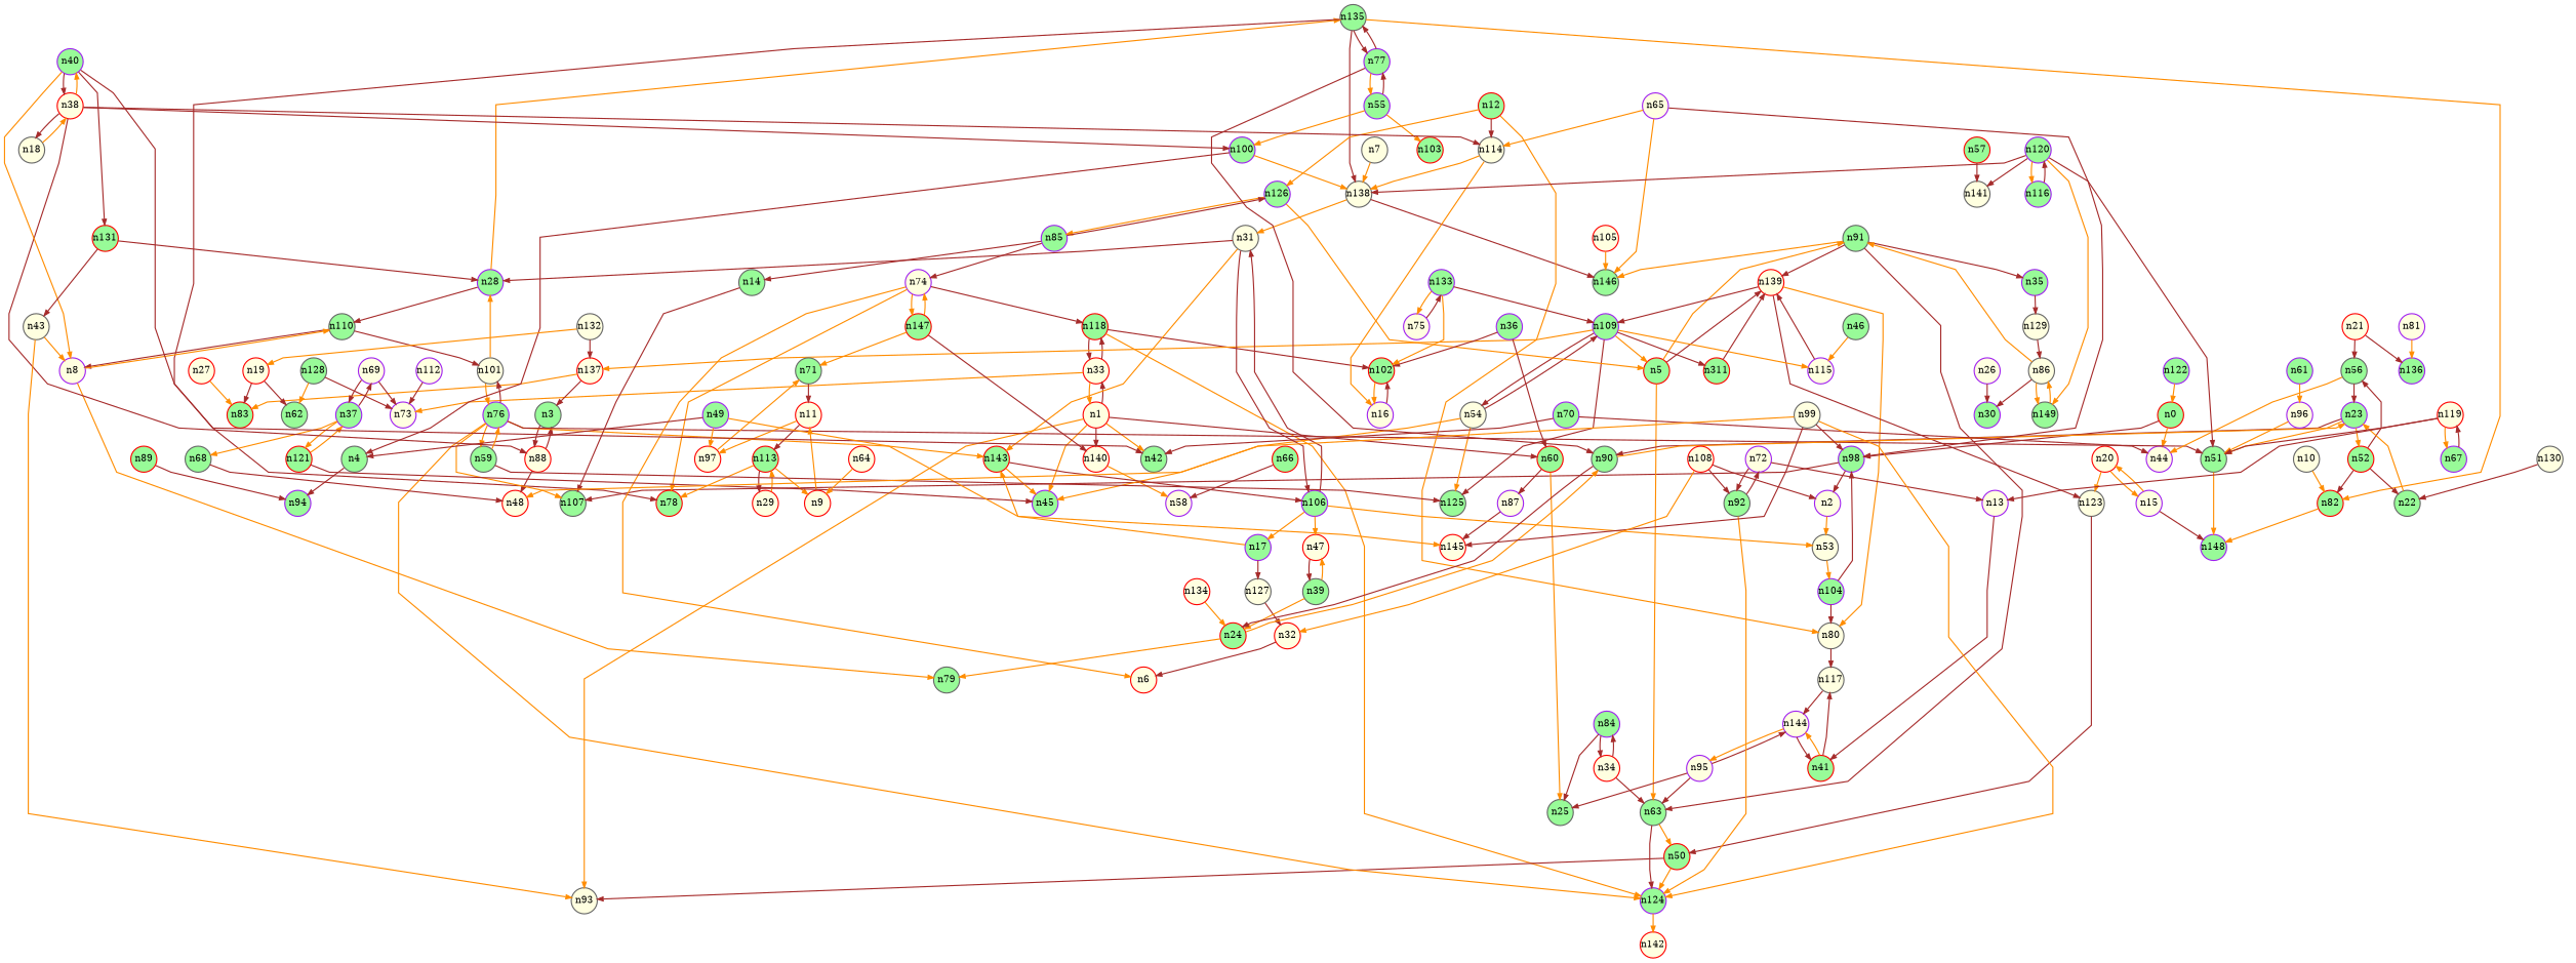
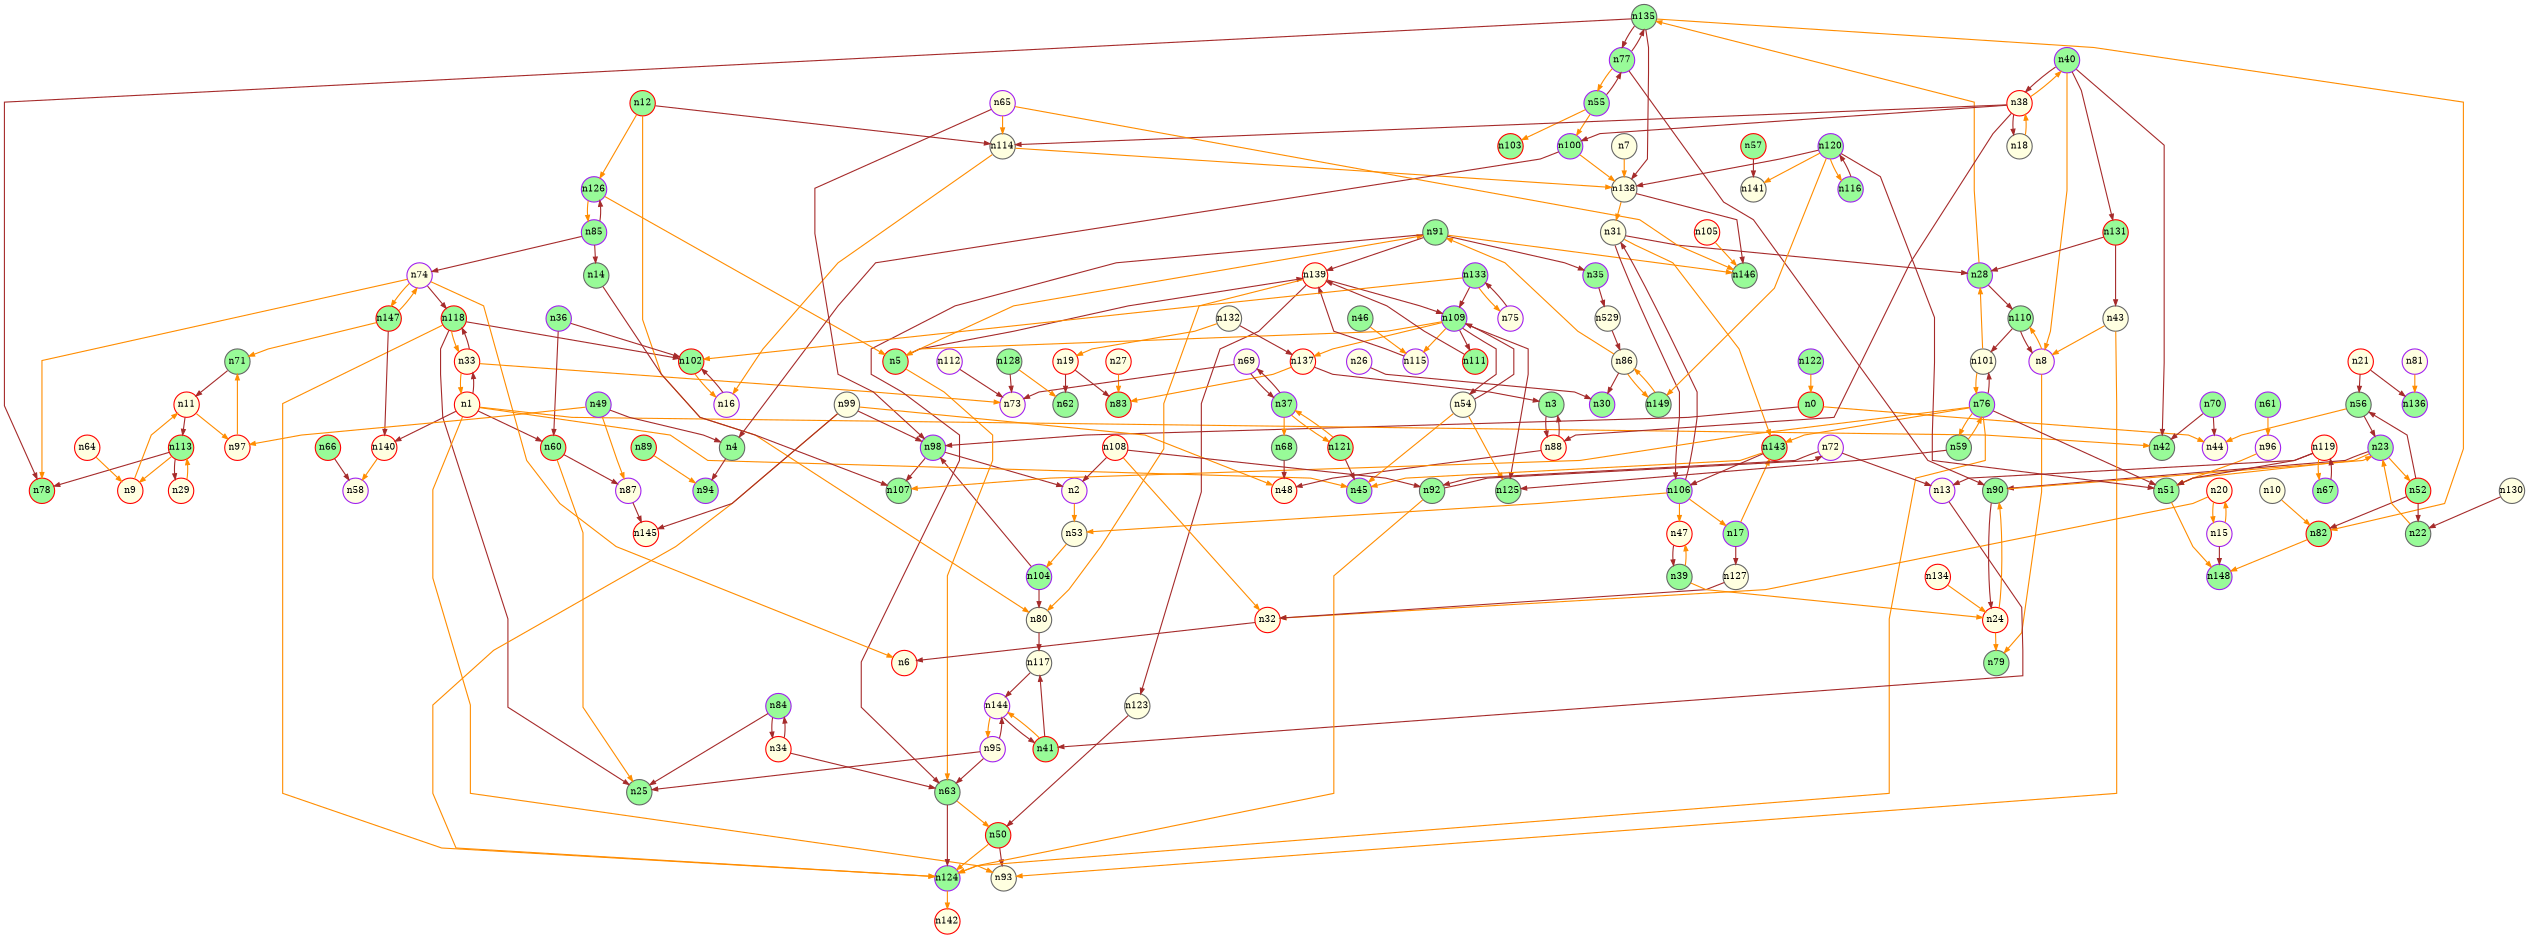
  digraph {
    fontsize=8
    nodesep=0.22
    nodesize=0.32
    ranksep=0.22
    splines=polyline
    node [color=purple fillcolor=palegreen fixedsize=shape fontsize=8 shape=circle style=filled]
    edge [arrowsize=0.5 color=brown]
    n0 [color=red width=0.32]
    n44 [fillcolor=lightyellow width=0.32]
    n98 [width=0.32]
    n2 [fillcolor=lightyellow width=0.32]
    n107 [color=gray40 width=0.32]
    n53 [color=gray40 fillcolor=lightyellow width=0.32]
    n104 [width=0.32]
    n33 [color=red fillcolor=lightyellow width=0.32]
    n73 [fillcolor=lightyellow width=0.32]
    n118 [color=red width=0.32]
    n1 [color=red fillcolor=lightyellow width=0.32]
    n25 [color=gray40 width=0.32]
    n124 [width=0.32]
    n102 [color=red width=0.32]
    n42 [color=gray40 width=0.32]
    n45 [width=0.32]
    n60 [color=red width=0.32]
    n93 [color=gray40 fillcolor=lightyellow width=0.32]
    n140 [color=red fillcolor=lightyellow width=0.32]
    n142 [color=red fillcolor=lightyellow width=0.32]
    n16 [fillcolor=lightyellow width=0.32]
    n87 [fillcolor=lightyellow width=0.32]
    n58 [fillcolor=lightyellow width=0.32]
    n145 [color=red fillcolor=lightyellow width=0.32]
    n80 [color=gray40 fillcolor=lightyellow width=0.32]
    n117 [color=gray40 fillcolor=lightyellow width=0.32]
    n88 [color=red fillcolor=lightyellow width=0.32]
    n48 [color=red fillcolor=lightyellow width=0.32]
    n3 [color=gray40 width=0.32]
    n4 [color=gray40 width=0.32]
    n94 [width=0.32]
    n63 [color=gray40 width=0.32]
    n50 [color=red width=0.32]
    n5 [color=red width=0.32]
    n91 [color=gray40 width=0.32]
    n139 [color=red fillcolor=lightyellow width=0.32]
    n35 [width=0.32]
    n146 [color=gray40 width=0.32]
    n109 [width=0.32]
    n123 [color=gray40 fillcolor=lightyellow width=0.32]
-   n129 [color=gray40 fillcolor=lightyellow width=0.32]
+   n129 [color=gray40 fillcolor=lightyellow width=0.32 label=n529]
    n115 [fillcolor=lightyellow width=0.32]
    n54 [color=gray40 fillcolor=lightyellow width=0.32]
    n125 [color=gray40 width=0.32]
-   n111 [color=red width=0.32 label=n311]
+   n111 [color=red width=0.32]
    n137 [color=red fillcolor=lightyellow width=0.32]
    n86 [color=gray40 fillcolor=lightyellow width=0.32]
    n138 [color=gray40 fillcolor=lightyellow width=0.32]
    n31 [color=gray40 fillcolor=lightyellow width=0.32]
    n143 [color=red width=0.32]
    n106 [width=0.32]
    n28 [width=0.32]
    n17 [width=0.32]
    n47 [color=red fillcolor=lightyellow width=0.32]
    n110 [color=gray40 width=0.32]
    n135 [color=gray40 width=0.32]
    n7 [color=gray40 fillcolor=lightyellow width=0.32]
    n8 [fillcolor=lightyellow width=0.32]
    n79 [color=gray40 width=0.32]
    n101 [color=gray40 fillcolor=lightyellow width=0.32]
    n76 [width=0.32]
    n11 [color=red fillcolor=lightyellow width=0.32]
    n97 [color=red fillcolor=lightyellow width=0.32]
    n113 [color=red width=0.32]
    n71 [color=gray40 width=0.32]
    n9 [color=red fillcolor=lightyellow width=0.32]
    n78 [color=red width=0.32]
    n29 [color=red fillcolor=lightyellow width=0.32]
    n82 [color=red width=0.32]
    n148 [width=0.32]
    n10 [color=gray40 fillcolor=lightyellow width=0.32]
    n144 [fillcolor=lightyellow width=0.32]
    n41 [color=red width=0.32]
    n95 [fillcolor=lightyellow width=0.32]
    n12 [color=red width=0.32]
    n114 [color=gray40 fillcolor=lightyellow width=0.32]
    n126 [width=0.32]
    n85 [width=0.32]
    n14 [color=gray40 width=0.32]
    n74 [fillcolor=lightyellow width=0.32]
    n6 [color=red fillcolor=lightyellow width=0.32]
    n147 [color=red width=0.32]
    n13 [fillcolor=lightyellow width=0.32]
    n15 [fillcolor=lightyellow width=0.32]
    n20 [color=red fillcolor=lightyellow width=0.32]
    n32 [color=red fillcolor=lightyellow width=0.32]
    n127 [color=gray40 fillcolor=lightyellow width=0.32]
    n39 [color=gray40 width=0.32]
    n19 [color=red fillcolor=lightyellow width=0.32]
    n62 [color=gray40 width=0.32]
    n83 [color=red width=0.32]
    n56 [color=gray40 width=0.32]
    n23 [width=0.32]
    n51 [color=gray40 width=0.32]
    n52 [color=red width=0.32]
    n90 [color=gray40 width=0.32]
    n22 [color=gray40 width=0.32]
-   n24 [color=red width=0.32]
+   n24 [color=red fillcolor=lightyellow width=0.32]
    n21 [color=red fillcolor=lightyellow width=0.32]
    n136 [width=0.32]
    n26 [fillcolor=lightyellow width=0.32]
    n30 [width=0.32]
    n27 [color=red fillcolor=lightyellow width=0.32]
    n77 [width=0.32]
    n55 [width=0.32]
    n100 [width=0.32]
    n103 [color=red width=0.32]
    n34 [color=red fillcolor=lightyellow width=0.32]
    n84 [width=0.32]
    n36 [width=0.32]
    n68 [color=gray40 width=0.32]
    n37 [width=0.32]
    n121 [color=red width=0.32]
    n69 [fillcolor=lightyellow width=0.32]
    n18 [color=gray40 fillcolor=lightyellow width=0.32]
    n38 [color=red fillcolor=lightyellow width=0.32]
    n40 [width=0.32]
    n131 [color=red width=0.32]
    n43 [color=gray40 fillcolor=lightyellow width=0.32]
    n46 [color=gray40 width=0.32]
    n49 [width=0.32]
    n57 [color=red width=0.32]
    n141 [color=gray40 fillcolor=lightyellow width=0.32]
    n59 [color=gray40 width=0.32]
    n96 [fillcolor=lightyellow width=0.32]
    n61 [width=0.32]
    n64 [color=red fillcolor=lightyellow width=0.32]
    n65 [fillcolor=lightyellow width=0.32]
    n66 [color=red width=0.32]
    n70 [width=0.32]
    n72 [fillcolor=lightyellow width=0.32]
    n92 [color=gray40 width=0.32]
    n81 [fillcolor=lightyellow width=0.32]
    n149 [color=gray40 width=0.32]
    n89 [color=red width=0.32]
    n99 [color=gray40 fillcolor=lightyellow width=0.32]
    n105 [color=red fillcolor=lightyellow width=0.32]
    n108 [color=red fillcolor=lightyellow width=0.32]
    n112 [fillcolor=lightyellow width=0.32]
    n119 [color=red fillcolor=lightyellow width=0.32]
    n67 [width=0.32]
    n120 [width=0.32]
    n116 [width=0.32]
    n122 [width=0.32]
    n128 [color=gray40 width=0.32]
    n130 [color=gray40 fillcolor=lightyellow width=0.32]
    n132 [color=gray40 fillcolor=lightyellow width=0.32]
    n75 [fillcolor=lightyellow width=0.32]
    n133 [width=0.32]
    n134 [color=red fillcolor=lightyellow width=0.32]
    n0 -> n44 [color=darkorange]
    n0 -> n98
    n98 -> n2
    n98 -> n107
    n2 -> n53 [color=darkorange]
    n53 -> n104 [color=darkorange]
    n104 -> n98
    n104 -> n80
    n33 -> n73 [color=darkorange]
    n33 -> n118
    n33 -> n1 [color=darkorange]
-   n118 -> n33
+   n118 -> n33 [color=darkorange]
+   n118 -> n25
    n118 -> n124 [color=darkorange]
    n118 -> n102
    n1 -> n33
    n1 -> n42 [color=darkorange]
    n1 -> n45 [color=darkorange]
    n1 -> n60
    n1 -> n93 [color=darkorange]
    n1 -> n140
    n124 -> n142 [color=darkorange]
    n102 -> n16 [color=darkorange]
    n60 -> n25 [color=darkorange]
    n60 -> n87
    n140 -> n58 [color=darkorange]
    n16 -> n102
    n87 -> n145
    n80 -> n117
    n117 -> n144
    n88 -> n48
    n88 -> n3
    n3 -> n88
    n4 -> n94
    n63 -> n124
    n63 -> n50 [color=darkorange]
    n50 -> n124 [color=darkorange]
    n50 -> n93
    n5 -> n63 [color=darkorange]
    n5 -> n91 [color=darkorange]
    n5 -> n139
    n91 -> n63
    n91 -> n139
    n91 -> n35
    n91 -> n146 [color=darkorange]
    n139 -> n80 [color=darkorange]
    n139 -> n109
    n139 -> n123
    n35 -> n129
    n109 -> n5 [color=darkorange]
    n109 -> n115 [color=darkorange]
    n109 -> n54
    n109 -> n125
    n109 -> n111
    n109 -> n137 [color=darkorange]
    n123 -> n50
    n129 -> n86
    n115 -> n139
    n54 -> n45 [color=darkorange]
    n54 -> n109
    n54 -> n125 [color=darkorange]
    n111 -> n139
    n137 -> n3
    n137 -> n83 [color=darkorange]
    n86 -> n91 [color=darkorange]
    n86 -> n30
    n86 -> n149 [color=darkorange]
    n138 -> n146
    n138 -> n31 [color=darkorange]
    n31 -> n143 [color=darkorange]
    n31 -> n106
    n31 -> n28
    n143 -> n45 [color=darkorange]
    n143 -> n106
    n106 -> n53 [color=darkorange]
    n106 -> n31
    n106 -> n17 [color=darkorange]
    n106 -> n47 [color=darkorange]
    n28 -> n110
    n28 -> n135 [color=darkorange]
    n17 -> n143 [color=darkorange]
    n17 -> n127
    n47 -> n39
    n110 -> n8
    n110 -> n101
    n135 -> n138
    n135 -> n78
    n135 -> n82 [color=darkorange]
    n135 -> n77
    n7 -> n138 [color=darkorange]
    n8 -> n110 [color=darkorange]
    n8 -> n79 [color=darkorange]
    n101 -> n28 [color=darkorange]
    n101 -> n76 [color=darkorange]
    n76 -> n107 [color=darkorange]
    n76 -> n124 [color=darkorange]
    n76 -> n143 [color=darkorange]
    n76 -> n101
    n76 -> n51
    n76 -> n59 [color=darkorange]
    n11 -> n97 [color=darkorange]
    n11 -> n113
    n97 -> n71 [color=darkorange]
    n113 -> n9 [color=darkorange]
-   n113 -> n78 [color=darkorange]
+   n113 -> n78
    n113 -> n29
    n71 -> n11
    n9 -> n11 [color=darkorange]
    n29 -> n113 [color=darkorange]
    n82 -> n148 [color=darkorange]
    n10 -> n82 [color=darkorange]
    n144 -> n41
    n144 -> n95 [color=darkorange]
    n41 -> n117
    n41 -> n144 [color=darkorange]
    n95 -> n25
    n95 -> n63
    n95 -> n144
    n12 -> n80 [color=darkorange]
    n12 -> n114
    n12 -> n126 [color=darkorange]
    n114 -> n16 [color=darkorange]
    n114 -> n138 [color=darkorange]
    n126 -> n5 [color=darkorange]
    n126 -> n85 [color=darkorange]
    n85 -> n126
    n85 -> n14
    n85 -> n74
    n14 -> n107
    n74 -> n118
    n74 -> n78 [color=darkorange]
    n74 -> n6 [color=darkorange]
    n74 -> n147 [color=darkorange]
    n147 -> n140
    n147 -> n71 [color=darkorange]
    n147 -> n74 [color=darkorange]
    n13 -> n41
    n15 -> n148
    n15 -> n20 [color=darkorange]
    n20 -> n15 [color=darkorange]
-   n20 -> n123 [color=darkorange]
+   n20 -> n32 [color=darkorange]
    n32 -> n6
    n127 -> n32
    n39 -> n47 [color=darkorange]
    n39 -> n24 [color=darkorange]
    n19 -> n62
    n19 -> n83
    n56 -> n44 [color=darkorange]
    n56 -> n23
    n23 -> n51 [color=darkorange]
    n23 -> n52 [color=darkorange]
    n23 -> n90
    n51 -> n148 [color=darkorange]
    n52 -> n82
    n52 -> n56
    n52 -> n22
    n90 -> n23 [color=darkorange]
    n90 -> n24
    n22 -> n23 [color=darkorange]
    n24 -> n79 [color=darkorange]
    n24 -> n90 [color=darkorange]
    n21 -> n56
    n21 -> n136
    n26 -> n30
    n27 -> n83 [color=darkorange]
    n77 -> n135
    n77 -> n90
    n77 -> n55 [color=darkorange]
    n55 -> n77
    n55 -> n100 [color=darkorange]
    n55 -> n103 [color=darkorange]
    n100 -> n4
    n100 -> n138 [color=darkorange]
    n34 -> n63
    n34 -> n84
    n84 -> n25
    n84 -> n34
    n36 -> n102
    n36 -> n60
    n68 -> n48
    n37 -> n68 [color=darkorange]
    n37 -> n121 [color=darkorange]
    n37 -> n69
    n121 -> n45
    n121 -> n37 [color=darkorange]
    n69 -> n73
    n69 -> n37
    n18 -> n38 [color=darkorange]
    n38 -> n88
    n38 -> n114
    n38 -> n100
    n38 -> n18
    n38 -> n40 [color=darkorange]
    n40 -> n42
    n40 -> n8 [color=darkorange]
    n40 -> n38
    n40 -> n131
    n131 -> n28
    n131 -> n43
    n43 -> n93 [color=darkorange]
    n43 -> n8 [color=darkorange]
    n46 -> n115 [color=darkorange]
-   n49 -> n145 [color=darkorange]
+   n49 -> n87 [color=darkorange]
    n49 -> n4
    n49 -> n97 [color=darkorange]
    n57 -> n141
    n59 -> n125
    n59 -> n76 [color=darkorange]
    n96 -> n51 [color=darkorange]
    n61 -> n96 [color=darkorange]
    n64 -> n9 [color=darkorange]
    n65 -> n98
    n65 -> n146 [color=darkorange]
    n65 -> n114 [color=darkorange]
    n66 -> n58
    n70 -> n44
    n70 -> n42
    n72 -> n13
    n72 -> n92
    n92 -> n124 [color=darkorange]
    n92 -> n72
    n81 -> n136 [color=darkorange]
    n149 -> n86 [color=darkorange]
-   n89 -> n94
+   n89 -> n94 [color=darkorange]
    n99 -> n98
    n99 -> n124 [color=darkorange]
    n99 -> n145
    n99 -> n48 [color=darkorange]
    n105 -> n146 [color=darkorange]
    n108 -> n2
    n108 -> n32 [color=darkorange]
    n108 -> n92
    n112 -> n73
    n119 -> n13
    n119 -> n51
    n119 -> n67 [color=darkorange]
    n67 -> n119
    n120 -> n138
    n120 -> n51
-   n120 -> n141
+   n120 -> n141 [color=darkorange]
    n120 -> n149 [color=darkorange]
    n120 -> n116 [color=darkorange]
    n116 -> n120
    n122 -> n0 [color=darkorange]
    n128 -> n73
    n128 -> n62 [color=darkorange]
    n130 -> n22
    n132 -> n137
    n132 -> n19 [color=darkorange]
    n75 -> n133
    n133 -> n102 [color=darkorange]
    n133 -> n109
    n133 -> n75 [color=darkorange]
    n134 -> n24 [color=darkorange]
  }
